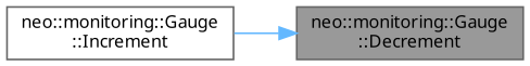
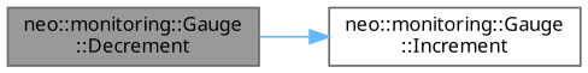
  digraph {
    rankdir=LR
    fontname="Noto Sans"
    node [fontname="Noto Sans" fontsize=10 shape=box style=filled]
    n1 [color=gray40 fillcolor=grey60 fontcolor=black height=0.2 label="neo::monitoring::Gauge\l::Decrement" width=0.4]
    n2 [color=grey40 fillcolor=white height=0.2 label="neo::monitoring::Gauge\l::Increment" width=0.4]
-   n2 -> n1 [color=steelblue1 fontname="Noto Sans" fontsize=10 labelfontname=Helvetica labelfontsize=10 style=solid]
+   n1 -> n2 [color=steelblue1 fontname="Noto Sans" fontsize=10 labelfontname=Helvetica labelfontsize=10 style=solid]
  }
